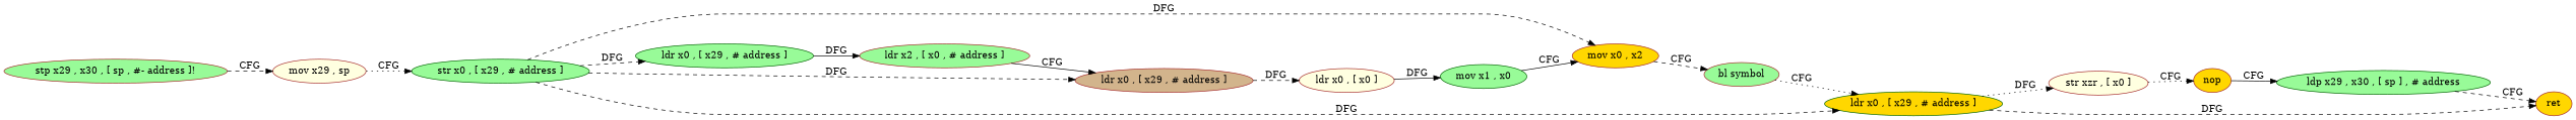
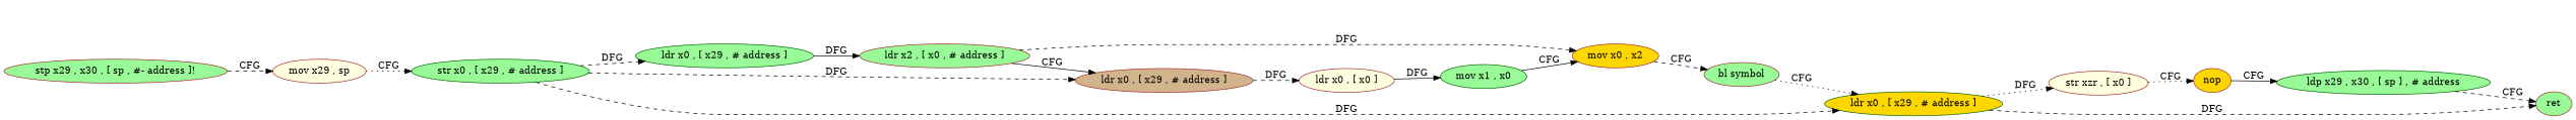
  digraph {
    rankdir=LR
    node [color=brown fillcolor=palegreen style=filled]
    edge [style=dashed]
    n1 [label="stp x29 , x30 , [ sp , #- address ]!"]
    n2 [fillcolor=lightyellow label="mov x29 , sp"]
    n3 [color=darkgreen label="str x0 , [ x29 , # address ]"]
    n4 [color=darkgreen label="ldr x0 , [ x29 , # address ]"]
    n5 [fillcolor=tan label="ldr x0 , [ x29 , # address ]"]
    n6 [color=darkgreen fillcolor=gold label="ldr x0 , [ x29 , # address ]"]
    n7 [label="ldr x2 , [ x0 , # address ]"]
    n8 [fillcolor=lightyellow label="ldr x0 , [ x0 ]"]
    n9 [fillcolor=lightyellow label="str xzr , [ x0 ]"]
-   n10 [fillcolor=gold label=ret]
+   n10 [label=ret]
    n11 [fillcolor=gold label="mov x0 , x2"]
    n12 [label="bl symbol"]
    n13 [color=darkgreen label="mov x1 , x0"]
    n14 [fillcolor=gold label=nop]
    n15 [color=darkgreen label="ldp x29 , x30 , [ sp ] , # address"]
    n1 -> n2 [label=CFG]
    n2 -> n3 [label=CFG style=dotted]
    n3 -> n4 [label=DFG]
    n3 -> n5 [label=DFG]
    n3 -> n6 [label=DFG]
    n4 -> n7 [label=DFG style=solid]
    n5 -> n8 [label=DFG]
    n6 -> n9 [label=DFG style=dotted]
    n6 -> n10 [label=DFG]
    n7 -> n5 [label=CFG style=solid]
-   n3 -> n11 [label=DFG]
+   n7 -> n11 [label=DFG]
    n8 -> n13 [label=DFG style=solid]
    n9 -> n14 [label=CFG style=dotted]
    n11 -> n12 [label=CFG]
    n12 -> n6 [label=CFG style=dotted]
    n13 -> n11 [label=CFG style=solid]
    n14 -> n15 [label=CFG style=solid]
    n15 -> n10 [label=CFG]
  }
